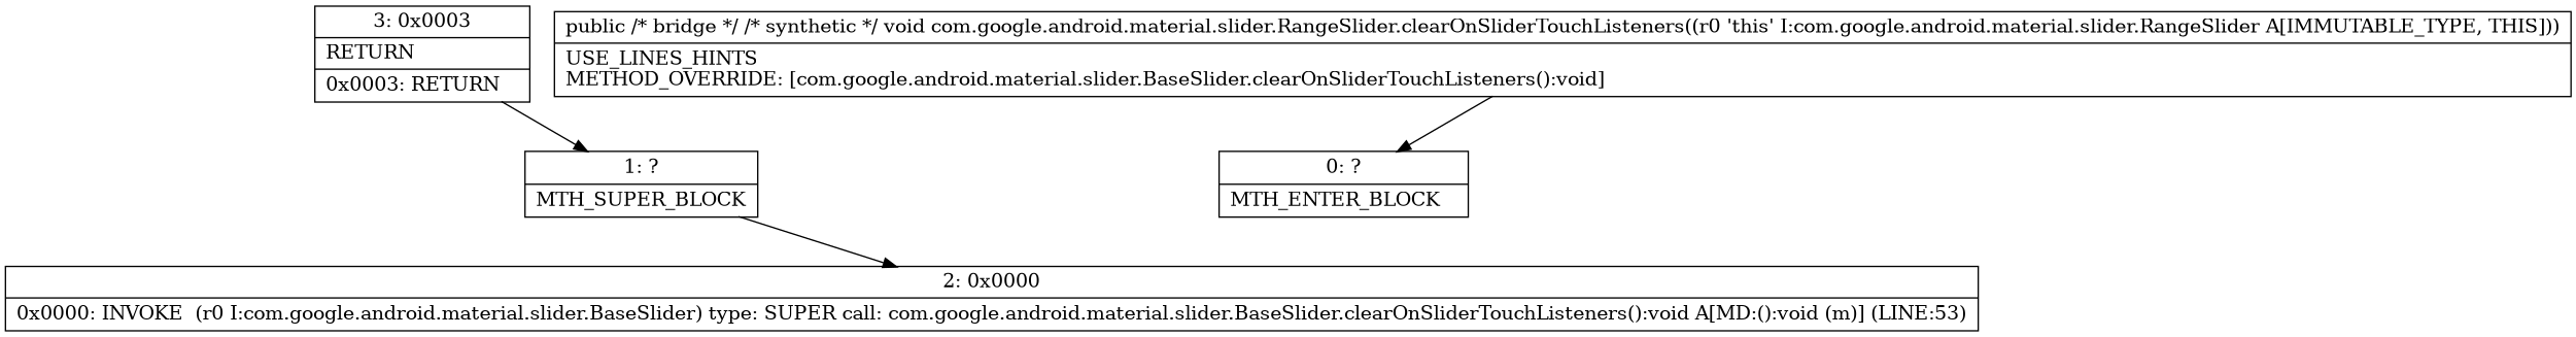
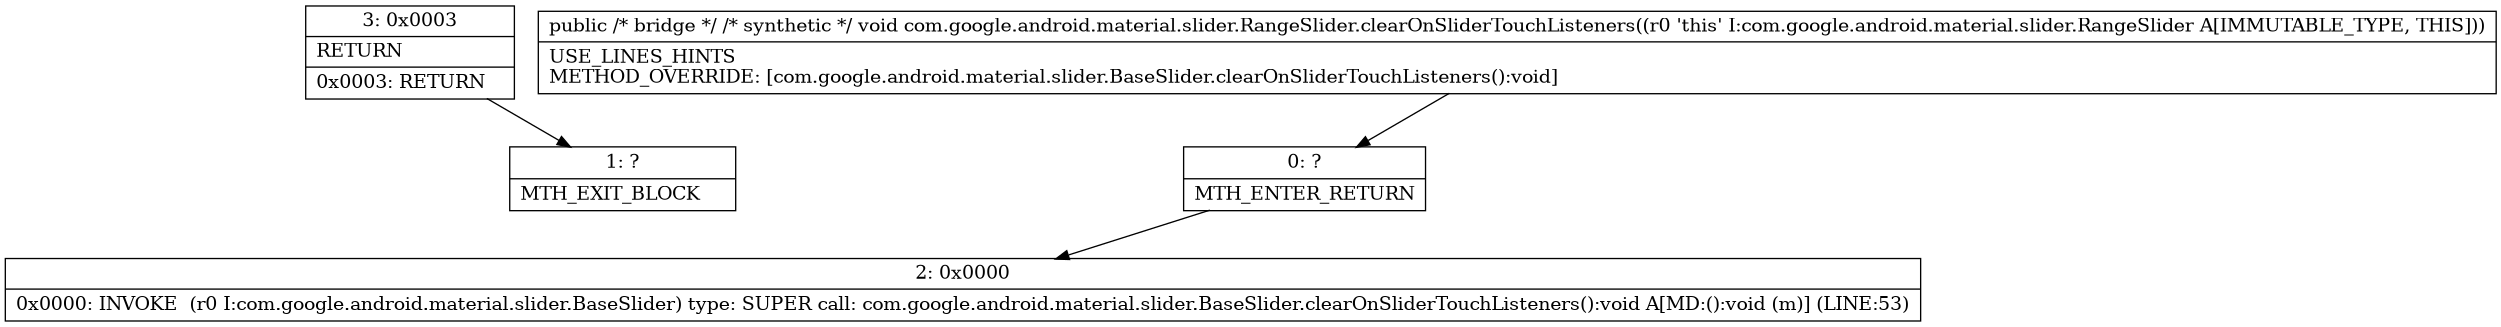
  digraph {
    fontname="DejaVu Serif"
    node [fontname="DejaVu Serif" shape=record]
    edge [fontname="DejaVu Serif"]
-   n1 [label="{0\:\ ?|MTH_ENTER_BLOCK\l}"]
+   n1 [label="{0\:\ ?|MTH_ENTER_RETURN\l}"]
    n2 [label="{2\:\ 0x0000|0x0000: INVOKE  (r0 I:com.google.android.material.slider.BaseSlider) type: SUPER call: com.google.android.material.slider.BaseSlider.clearOnSliderTouchListeners():void A[MD:():void (m)] (LINE:53)\l}"]
    n3 [label="{3\:\ 0x0003|RETURN\l|0x0003: RETURN   \l}"]
-   n4 [label="{1\:\ ?|MTH_SUPER_BLOCK\l}"]
+   n4 [label="{1\:\ ?|MTH_EXIT_BLOCK\l}"]
    n5 [label="{public \/* bridge *\/ \/* synthetic *\/ void com.google.android.material.slider.RangeSlider.clearOnSliderTouchListeners((r0 'this' I:com.google.android.material.slider.RangeSlider A[IMMUTABLE_TYPE, THIS]))  | USE_LINES_HINTS\lMETHOD_OVERRIDE: [com.google.android.material.slider.BaseSlider.clearOnSliderTouchListeners():void]\l}"]
-   n4 -> n2
+   n1 -> n2
    n3 -> n4
    n5 -> n1
  }
